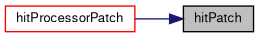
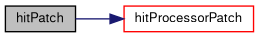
  digraph {
    rankdir=LR
    node [fontname=FreeSans fontsize=10 shape=record]
    n1 [color=black fillcolor=grey75 fontcolor=black height=0.2 label=hitPatch style=filled width=0.4]
    n2 [color=red height=0.2 label=hitProcessorPatch width=0.4]
-   n2 -> n1 [color=midnightblue fontname=FreeSans fontsize=10 labelfontname=FreeSans labelfontsize=10 style=solid]
+   n1 -> n2 [color=midnightblue fontname=FreeSans fontsize=10 labelfontname=FreeSans labelfontsize=10 style=solid]
  }
